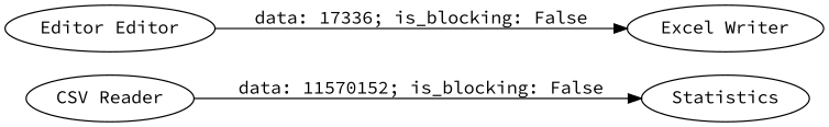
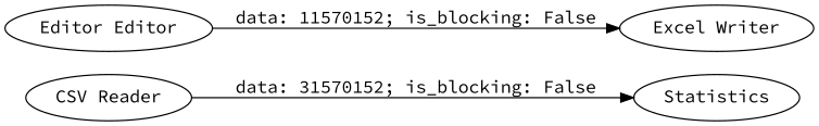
  digraph {
    fontname="Source Code Pro"
    rankdir=LR
    node [fontname="Source Code Pro"]
    edge [fontname="Source Code Pro"]
    n1 [label="CSV Reader"]
    n2 [label=Statistics]
    n3 [label="Editor Editor"]
    n4 [label="Excel Writer"]
-   n1 -> n2 [label="data: 11570152; is_blocking: False"]
-   n3 -> n4 [label="data: 17336; is_blocking: False"]
+   n1 -> n2 [label="data: 31570152; is_blocking: False"]
+   n3 -> n4 [label="data: 11570152; is_blocking: False"]
  }
